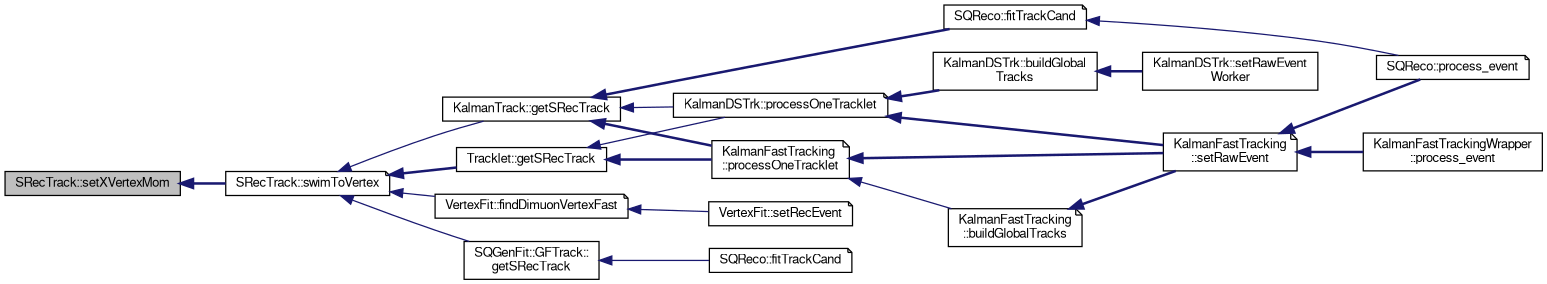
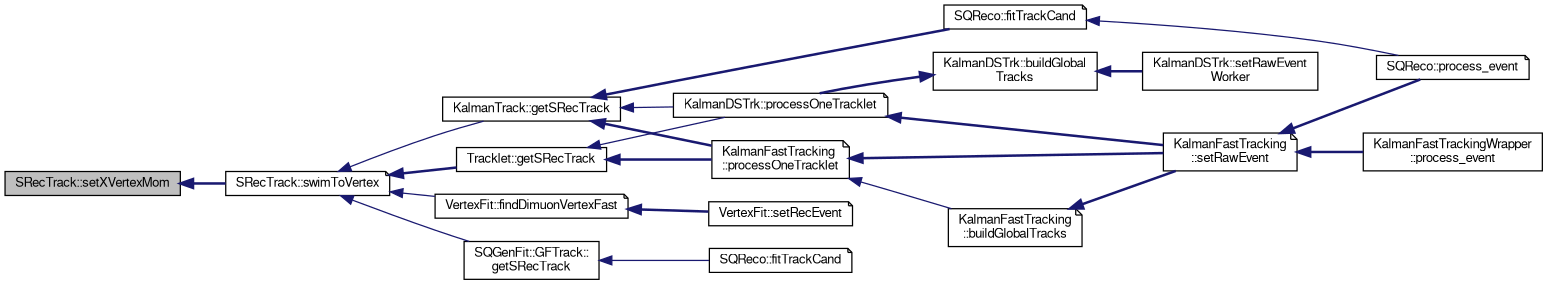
  digraph {
    rankdir=LR
    node [color=black fontname=FreeSans fontsize=10 shape=note]
    edge [color=midnightblue dir=back fontname=FreeSans fontsize=10 labelfontname=FreeSans labelfontsize=10 style=bold]
    n1 [fillcolor=grey75 fontcolor=black height=0.2 label="SRecTrack::setXVertexMom" shape=box style=filled width=0.4]
    n2 [height=0.2 label="SRecTrack::swimToVertex" width=0.4]
    n3 [height=0.2 label="Tracklet::getSRecTrack" shape=box width=0.4]
    n4 [height=0.2 label="KalmanTrack::getSRecTrack" shape=box width=0.4]
    n5 [height=0.2 label="VertexFit::findDimuonVertexFast" width=0.4]
    n6 [height=0.2 label="SQGenFit::GFTrack::\lgetSRecTrack" shape=box width=0.4]
    n7 [height=0.2 label="KalmanFastTracking\l::processOneTracklet" width=0.4]
    n8 [height=0.2 label="KalmanDSTrk::processOneTracklet" width=0.4]
    n9 [height=0.2 label="SQReco::fitTrackCand" width=0.4]
    n10 [height=0.2 label="VertexFit::setRecEvent" width=0.4]
    n11 [height=0.2 label="SQReco::fitTrackCand" width=0.4]
    n12 [height=0.2 label="KalmanFastTracking\l::buildGlobalTracks" width=0.4]
    n13 [height=0.2 label="KalmanFastTracking\l::setRawEvent" width=0.4]
    n14 [height=0.2 label="KalmanDSTrk::buildGlobal\lTracks" shape=box width=0.4]
    n15 [height=0.2 label="SQReco::process_event" width=0.4]
    n16 [height=0.2 label="KalmanFastTrackingWrapper\l::process_event" shape=box width=0.4]
    n17 [height=0.2 label="KalmanDSTrk::setRawEvent\lWorker" shape=box width=0.4]
    n1 -> n2
    n2 -> n3
    n2 -> n4 [style=solid]
    n2 -> n5 [style=solid]
    n2 -> n6 [style=solid]
    n3 -> n7
    n3 -> n8 [style=solid]
    n4 -> n7
    n4 -> n8 [style=solid]
    n4 -> n9
-   n5 -> n10 [style=solid]
+   n5 -> n10
    n6 -> n11 [style=solid]
    n7 -> n12 [style=solid]
    n7 -> n13
    n8 -> n13
-   n8 -> n14
+   n14 -> n8
    n9 -> n15 [style=solid]
    n12 -> n13
    n13 -> n15
    n13 -> n16
    n14 -> n17
  }
